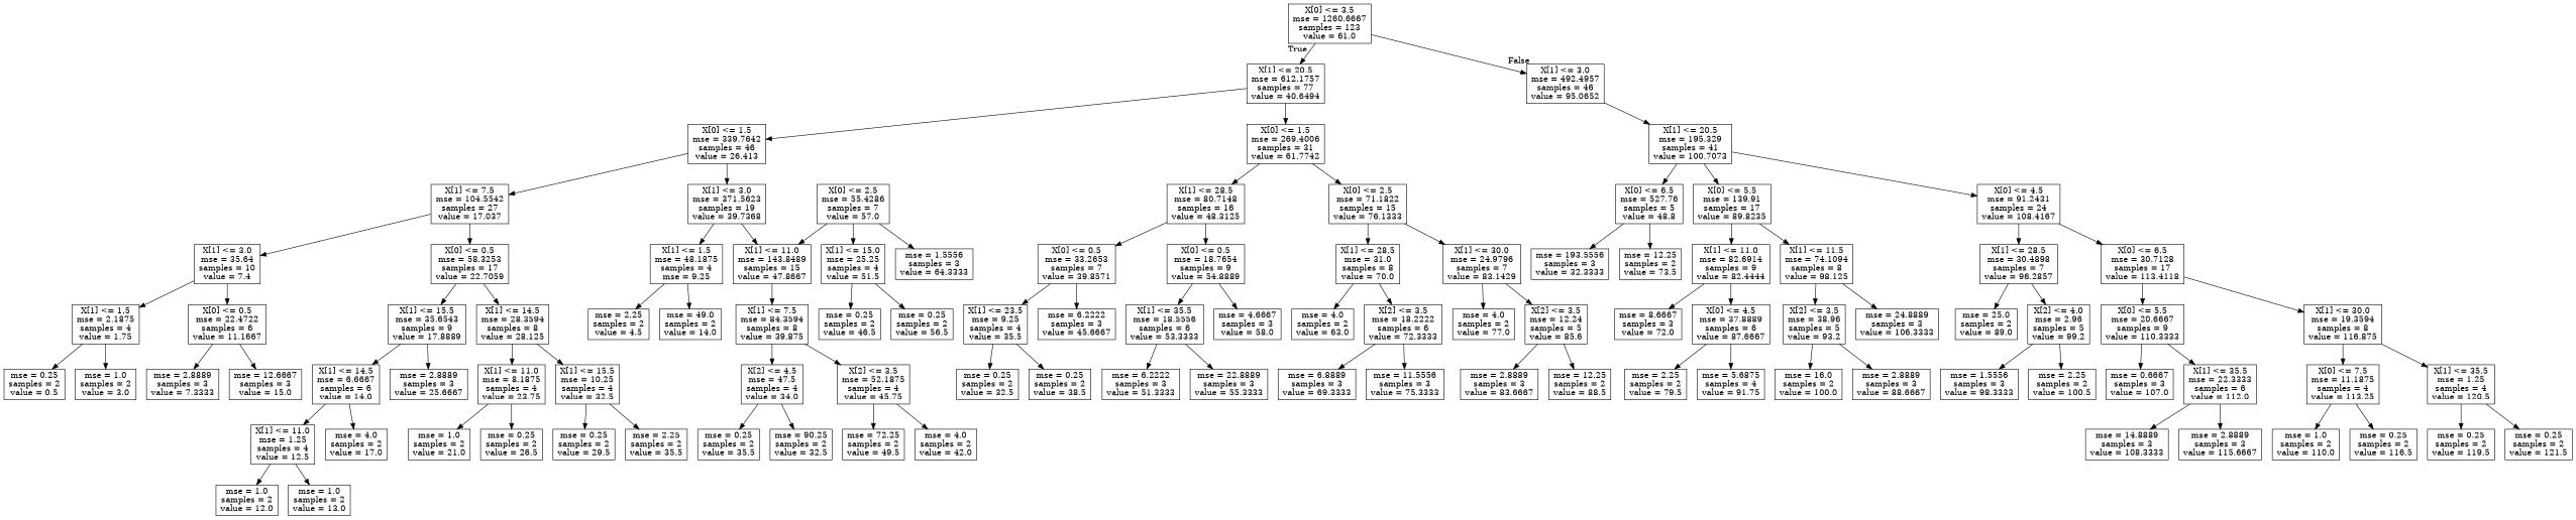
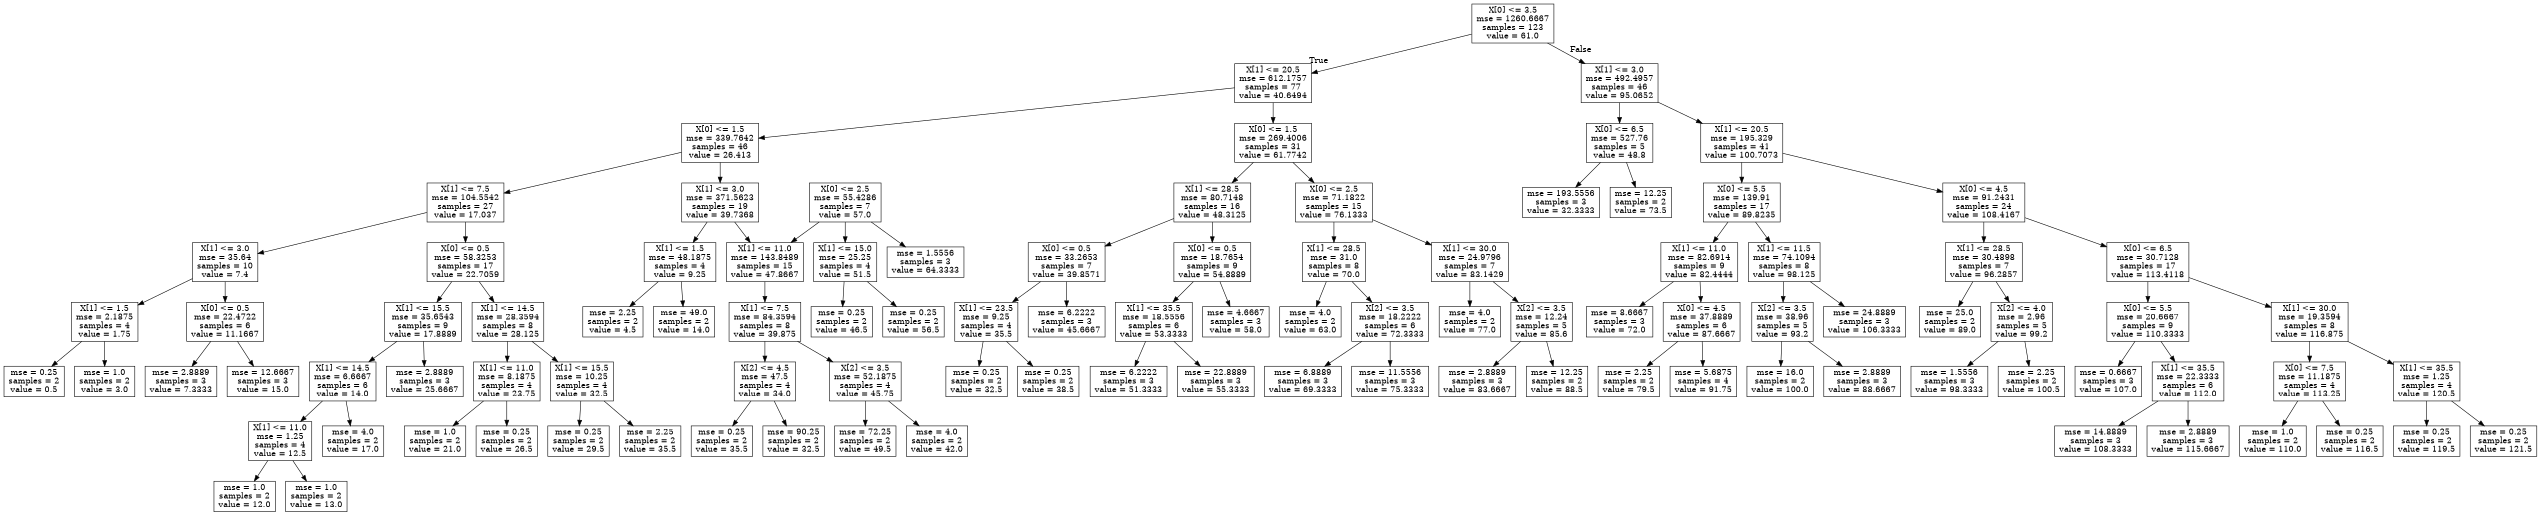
  digraph {
    node [shape=box]
    n1 [label="X[0] <= 3.5\nmse = 1260.6667\nsamples = 123\nvalue = 61.0"]
    n2 [label="X[1] <= 20.5\nmse = 612.1757\nsamples = 77\nvalue = 40.6494"]
    n3 [label="X[1] <= 3.0\nmse = 492.4957\nsamples = 46\nvalue = 95.0652"]
    n4 [label="X[0] <= 1.5\nmse = 339.7642\nsamples = 46\nvalue = 26.413"]
    n5 [label="X[0] <= 1.5\nmse = 269.4006\nsamples = 31\nvalue = 61.7742"]
    n6 [label="X[0] <= 6.5\nmse = 527.76\nsamples = 5\nvalue = 48.8"]
    n7 [label="X[1] <= 20.5\nmse = 195.329\nsamples = 41\nvalue = 100.7073"]
    n8 [label="X[1] <= 7.5\nmse = 104.5542\nsamples = 27\nvalue = 17.037"]
    n9 [label="X[1] <= 3.0\nmse = 371.5623\nsamples = 19\nvalue = 39.7368"]
    n10 [label="X[1] <= 28.5\nmse = 80.7148\nsamples = 16\nvalue = 48.3125"]
    n11 [label="X[0] <= 2.5\nmse = 71.1822\nsamples = 15\nvalue = 76.1333"]
    n12 [label="X[1] <= 3.0\nmse = 35.64\nsamples = 10\nvalue = 7.4"]
    n13 [label="X[0] <= 0.5\nmse = 58.3253\nsamples = 17\nvalue = 22.7059"]
-   n14 [label="X[1] <= 1.5\nmse = 48.1875\nsamples = 4\nmse = 9.25"]
+   n14 [label="X[1] <= 1.5\nmse = 48.1875\nsamples = 4\nvalue = 9.25"]
    n15 [label="X[1] <= 11.0\nmse = 143.8489\nsamples = 15\nvalue = 47.8667"]
    n16 [label="X[1] <= 1.5\nmse = 2.1875\nsamples = 4\nvalue = 1.75"]
    n17 [label="X[0] <= 0.5\nmse = 22.4722\nsamples = 6\nvalue = 11.1667"]
    n18 [label="X[1] <= 15.5\nmse = 35.6543\nsamples = 9\nvalue = 17.8889"]
    n19 [label="X[1] <= 14.5\nmse = 28.3594\nsamples = 8\nvalue = 28.125"]
    n20 [label="mse = 0.25\nsamples = 2\nvalue = 0.5"]
    n21 [label="mse = 1.0\nsamples = 2\nvalue = 3.0"]
    n22 [label="mse = 2.8889\nsamples = 3\nvalue = 7.3333"]
    n23 [label="mse = 12.6667\nsamples = 3\nvalue = 15.0"]
    n24 [label="X[1] <= 14.5\nmse = 6.6667\nsamples = 6\nvalue = 14.0"]
    n25 [label="mse = 2.8889\nsamples = 3\nvalue = 25.6667"]
    n26 [label="X[1] <= 11.0\nmse = 8.1875\nsamples = 4\nvalue = 23.75"]
    n27 [label="X[1] <= 15.5\nmse = 10.25\nsamples = 4\nvalue = 32.5"]
    n28 [label="X[1] <= 11.0\nmse = 1.25\nsamples = 4\nvalue = 12.5"]
    n29 [label="mse = 4.0\nsamples = 2\nvalue = 17.0"]
    n30 [label="mse = 1.0\nsamples = 2\nvalue = 12.0"]
    n31 [label="mse = 1.0\nsamples = 2\nvalue = 13.0"]
    n32 [label="mse = 1.0\nsamples = 2\nvalue = 21.0"]
    n33 [label="mse = 0.25\nsamples = 2\nvalue = 26.5"]
    n34 [label="mse = 0.25\nsamples = 2\nvalue = 29.5"]
    n35 [label="mse = 2.25\nsamples = 2\nvalue = 35.5"]
    n36 [label="mse = 2.25\nsamples = 2\nvalue = 4.5"]
    n37 [label="mse = 49.0\nsamples = 2\nvalue = 14.0"]
    n38 [label="X[1] <= 7.5\nmse = 84.3594\nsamples = 8\nvalue = 39.875"]
    n39 [label="X[2] <= 4.5\nmse = 47.5\nsamples = 4\nvalue = 34.0"]
    n40 [label="X[2] <= 3.5\nmse = 52.1875\nsamples = 4\nvalue = 45.75"]
    n41 [label="X[0] <= 2.5\nmse = 55.4286\nsamples = 7\nvalue = 57.0"]
    n42 [label="X[1] <= 15.0\nmse = 25.25\nsamples = 4\nvalue = 51.5"]
    n43 [label="mse = 1.5556\nsamples = 3\nvalue = 64.3333"]
    n44 [label="mse = 0.25\nsamples = 2\nvalue = 35.5"]
    n45 [label="mse = 90.25\nsamples = 2\nvalue = 32.5"]
    n46 [label="mse = 72.25\nsamples = 2\nvalue = 49.5"]
    n47 [label="mse = 4.0\nsamples = 2\nvalue = 42.0"]
    n48 [label="mse = 0.25\nsamples = 2\nvalue = 46.5"]
    n49 [label="mse = 0.25\nsamples = 2\nvalue = 56.5"]
    n50 [label="X[0] <= 0.5\nmse = 33.2653\nsamples = 7\nvalue = 39.8571"]
    n51 [label="X[0] <= 0.5\nmse = 18.7654\nsamples = 9\nvalue = 54.8889"]
    n52 [label="X[1] <= 28.5\nmse = 31.0\nsamples = 8\nvalue = 70.0"]
    n53 [label="X[1] <= 30.0\nmse = 24.9796\nsamples = 7\nvalue = 83.1429"]
    n54 [label="X[1] <= 23.5\nmse = 9.25\nsamples = 4\nvalue = 35.5"]
    n55 [label="mse = 6.2222\nsamples = 3\nvalue = 45.6667"]
    n56 [label="X[1] <= 35.5\nmse = 18.5556\nsamples = 6\nvalue = 53.3333"]
    n57 [label="mse = 4.6667\nsamples = 3\nvalue = 58.0"]
    n58 [label="mse = 0.25\nsamples = 2\nvalue = 32.5"]
    n59 [label="mse = 0.25\nsamples = 2\nvalue = 38.5"]
    n60 [label="mse = 6.2222\nsamples = 3\nvalue = 51.3333"]
    n61 [label="mse = 22.8889\nsamples = 3\nvalue = 55.3333"]
    n62 [label="mse = 4.0\nsamples = 2\nvalue = 63.0"]
    n63 [label="X[2] <= 3.5\nmse = 18.2222\nsamples = 6\nvalue = 72.3333"]
    n64 [label="mse = 4.0\nsamples = 2\nvalue = 77.0"]
    n65 [label="X[2] <= 3.5\nmse = 12.24\nsamples = 5\nvalue = 85.6"]
    n66 [label="mse = 6.8889\nsamples = 3\nvalue = 69.3333"]
    n67 [label="mse = 11.5556\nsamples = 3\nvalue = 75.3333"]
    n68 [label="mse = 2.8889\nsamples = 3\nvalue = 83.6667"]
    n69 [label="mse = 12.25\nsamples = 2\nvalue = 88.5"]
    n70 [label="mse = 193.5556\nsamples = 3\nvalue = 32.3333"]
    n71 [label="mse = 12.25\nsamples = 2\nvalue = 73.5"]
    n72 [label="X[0] <= 5.5\nmse = 139.91\nsamples = 17\nvalue = 89.8235"]
    n73 [label="X[0] <= 4.5\nmse = 91.2431\nsamples = 24\nvalue = 108.4167"]
    n74 [label="X[1] <= 11.0\nmse = 82.6914\nsamples = 9\nvalue = 82.4444"]
    n75 [label="X[1] <= 11.5\nmse = 74.1094\nsamples = 8\nvalue = 98.125"]
    n76 [label="X[1] <= 28.5\nmse = 30.4898\nsamples = 7\nvalue = 96.2857"]
    n77 [label="X[0] <= 6.5\nmse = 30.7128\nsamples = 17\nvalue = 113.4118"]
    n78 [label="mse = 8.6667\nsamples = 3\nvalue = 72.0"]
    n79 [label="X[0] <= 4.5\nmse = 37.8889\nsamples = 6\nvalue = 87.6667"]
    n80 [label="X[2] <= 3.5\nmse = 38.96\nsamples = 5\nvalue = 93.2"]
    n81 [label="mse = 24.8889\nsamples = 3\nvalue = 106.3333"]
    n82 [label="mse = 2.25\nsamples = 2\nvalue = 79.5"]
    n83 [label="mse = 5.6875\nsamples = 4\nvalue = 91.75"]
    n84 [label="mse = 16.0\nsamples = 2\nvalue = 100.0"]
    n85 [label="mse = 2.8889\nsamples = 3\nvalue = 88.6667"]
    n86 [label="mse = 25.0\nsamples = 2\nvalue = 89.0"]
    n87 [label="X[2] <= 4.0\nmse = 2.96\nsamples = 5\nvalue = 99.2"]
    n88 [label="X[0] <= 5.5\nmse = 20.6667\nsamples = 9\nvalue = 110.3333"]
    n89 [label="X[1] <= 30.0\nmse = 19.3594\nsamples = 8\nvalue = 116.875"]
    n90 [label="mse = 1.5556\nsamples = 3\nvalue = 98.3333"]
    n91 [label="mse = 2.25\nsamples = 2\nvalue = 100.5"]
    n92 [label="mse = 0.6667\nsamples = 3\nvalue = 107.0"]
    n93 [label="X[1] <= 35.5\nmse = 22.3333\nsamples = 6\nvalue = 112.0"]
    n94 [label="X[0] <= 7.5\nmse = 11.1875\nsamples = 4\nvalue = 113.25"]
    n95 [label="X[1] <= 35.5\nmse = 1.25\nsamples = 4\nvalue = 120.5"]
    n96 [label="mse = 14.8889\nsamples = 3\nvalue = 108.3333"]
    n97 [label="mse = 2.8889\nsamples = 3\nvalue = 115.6667"]
    n98 [label="mse = 1.0\nsamples = 2\nvalue = 110.0"]
    n99 [label="mse = 0.25\nsamples = 2\nvalue = 116.5"]
    n100 [label="mse = 0.25\nsamples = 2\nvalue = 119.5"]
    n101 [label="mse = 0.25\nsamples = 2\nvalue = 121.5"]
    n1 -> n2 [headlabel=True labelangle=45 labeldistance=2.5]
    n1 -> n3 [headlabel=False labelangle=-45 labeldistance=2.5]
    n2 -> n4
    n2 -> n5
-   n7 -> n6
+   n3 -> n6
    n3 -> n7
    n4 -> n8
    n4 -> n9
    n5 -> n10
    n5 -> n11
    n6 -> n70
    n6 -> n71
    n7 -> n72
    n7 -> n73
    n8 -> n12
    n8 -> n13
    n9 -> n14
    n9 -> n15
    n10 -> n50
    n10 -> n51
    n11 -> n52
    n11 -> n53
    n12 -> n16
    n12 -> n17
    n13 -> n18
    n13 -> n19
    n14 -> n36
    n14 -> n37
    n15 -> n38
    n16 -> n20
    n16 -> n21
    n17 -> n22
    n17 -> n23
    n18 -> n24
    n18 -> n25
    n19 -> n26
    n19 -> n27
    n24 -> n28
    n24 -> n29
    n26 -> n32
    n26 -> n33
    n27 -> n34
    n27 -> n35
    n28 -> n30
    n28 -> n31
    n38 -> n39
    n38 -> n40
    n39 -> n44
    n39 -> n45
    n40 -> n46
    n40 -> n47
    n41 -> n15
    n41 -> n42
    n41 -> n43
    n42 -> n48
    n42 -> n49
    n50 -> n54
    n50 -> n55
    n51 -> n56
    n51 -> n57
    n52 -> n62
    n52 -> n63
    n53 -> n64
    n53 -> n65
    n54 -> n58
    n54 -> n59
    n56 -> n60
    n56 -> n61
    n63 -> n66
    n63 -> n67
    n65 -> n68
    n65 -> n69
    n72 -> n74
    n72 -> n75
    n73 -> n76
    n73 -> n77
    n74 -> n78
    n74 -> n79
    n75 -> n80
    n75 -> n81
    n76 -> n86
    n76 -> n87
    n77 -> n88
    n77 -> n89
    n79 -> n82
    n79 -> n83
    n80 -> n84
    n80 -> n85
    n87 -> n90
    n87 -> n91
    n88 -> n92
    n88 -> n93
    n89 -> n94
    n89 -> n95
    n93 -> n96
    n93 -> n97
    n94 -> n98
    n94 -> n99
    n95 -> n100
    n95 -> n101
  }
